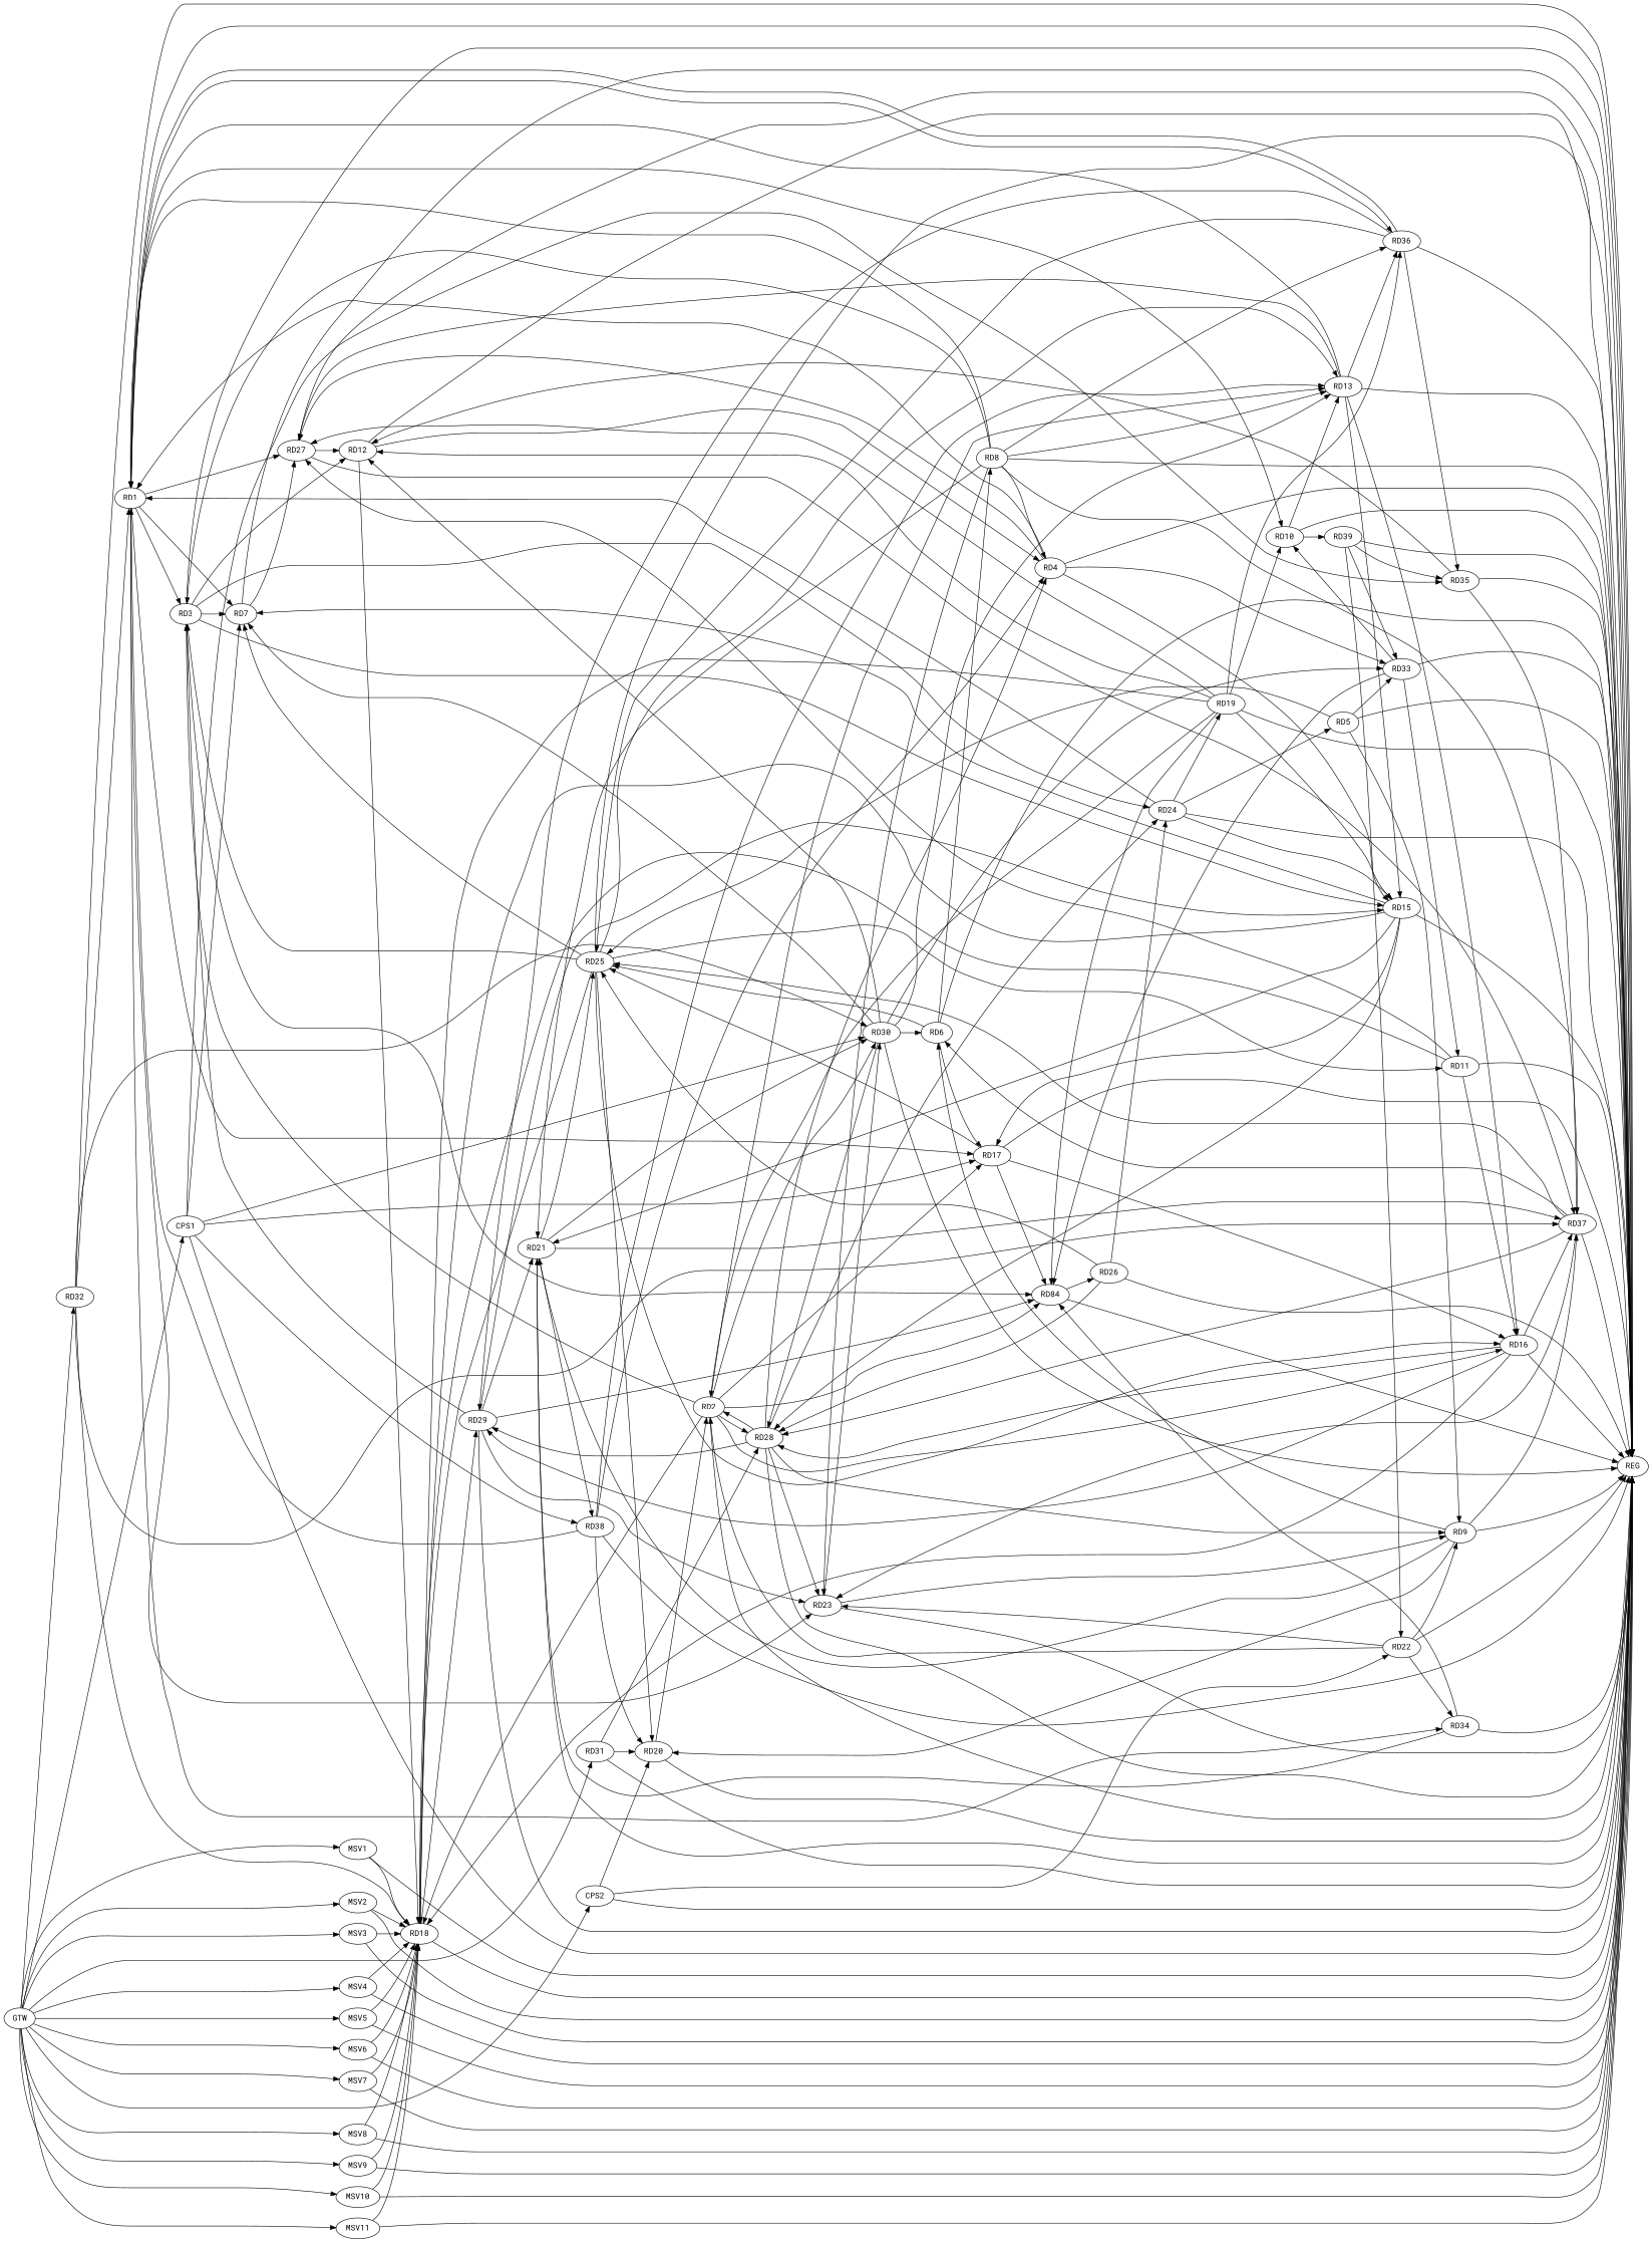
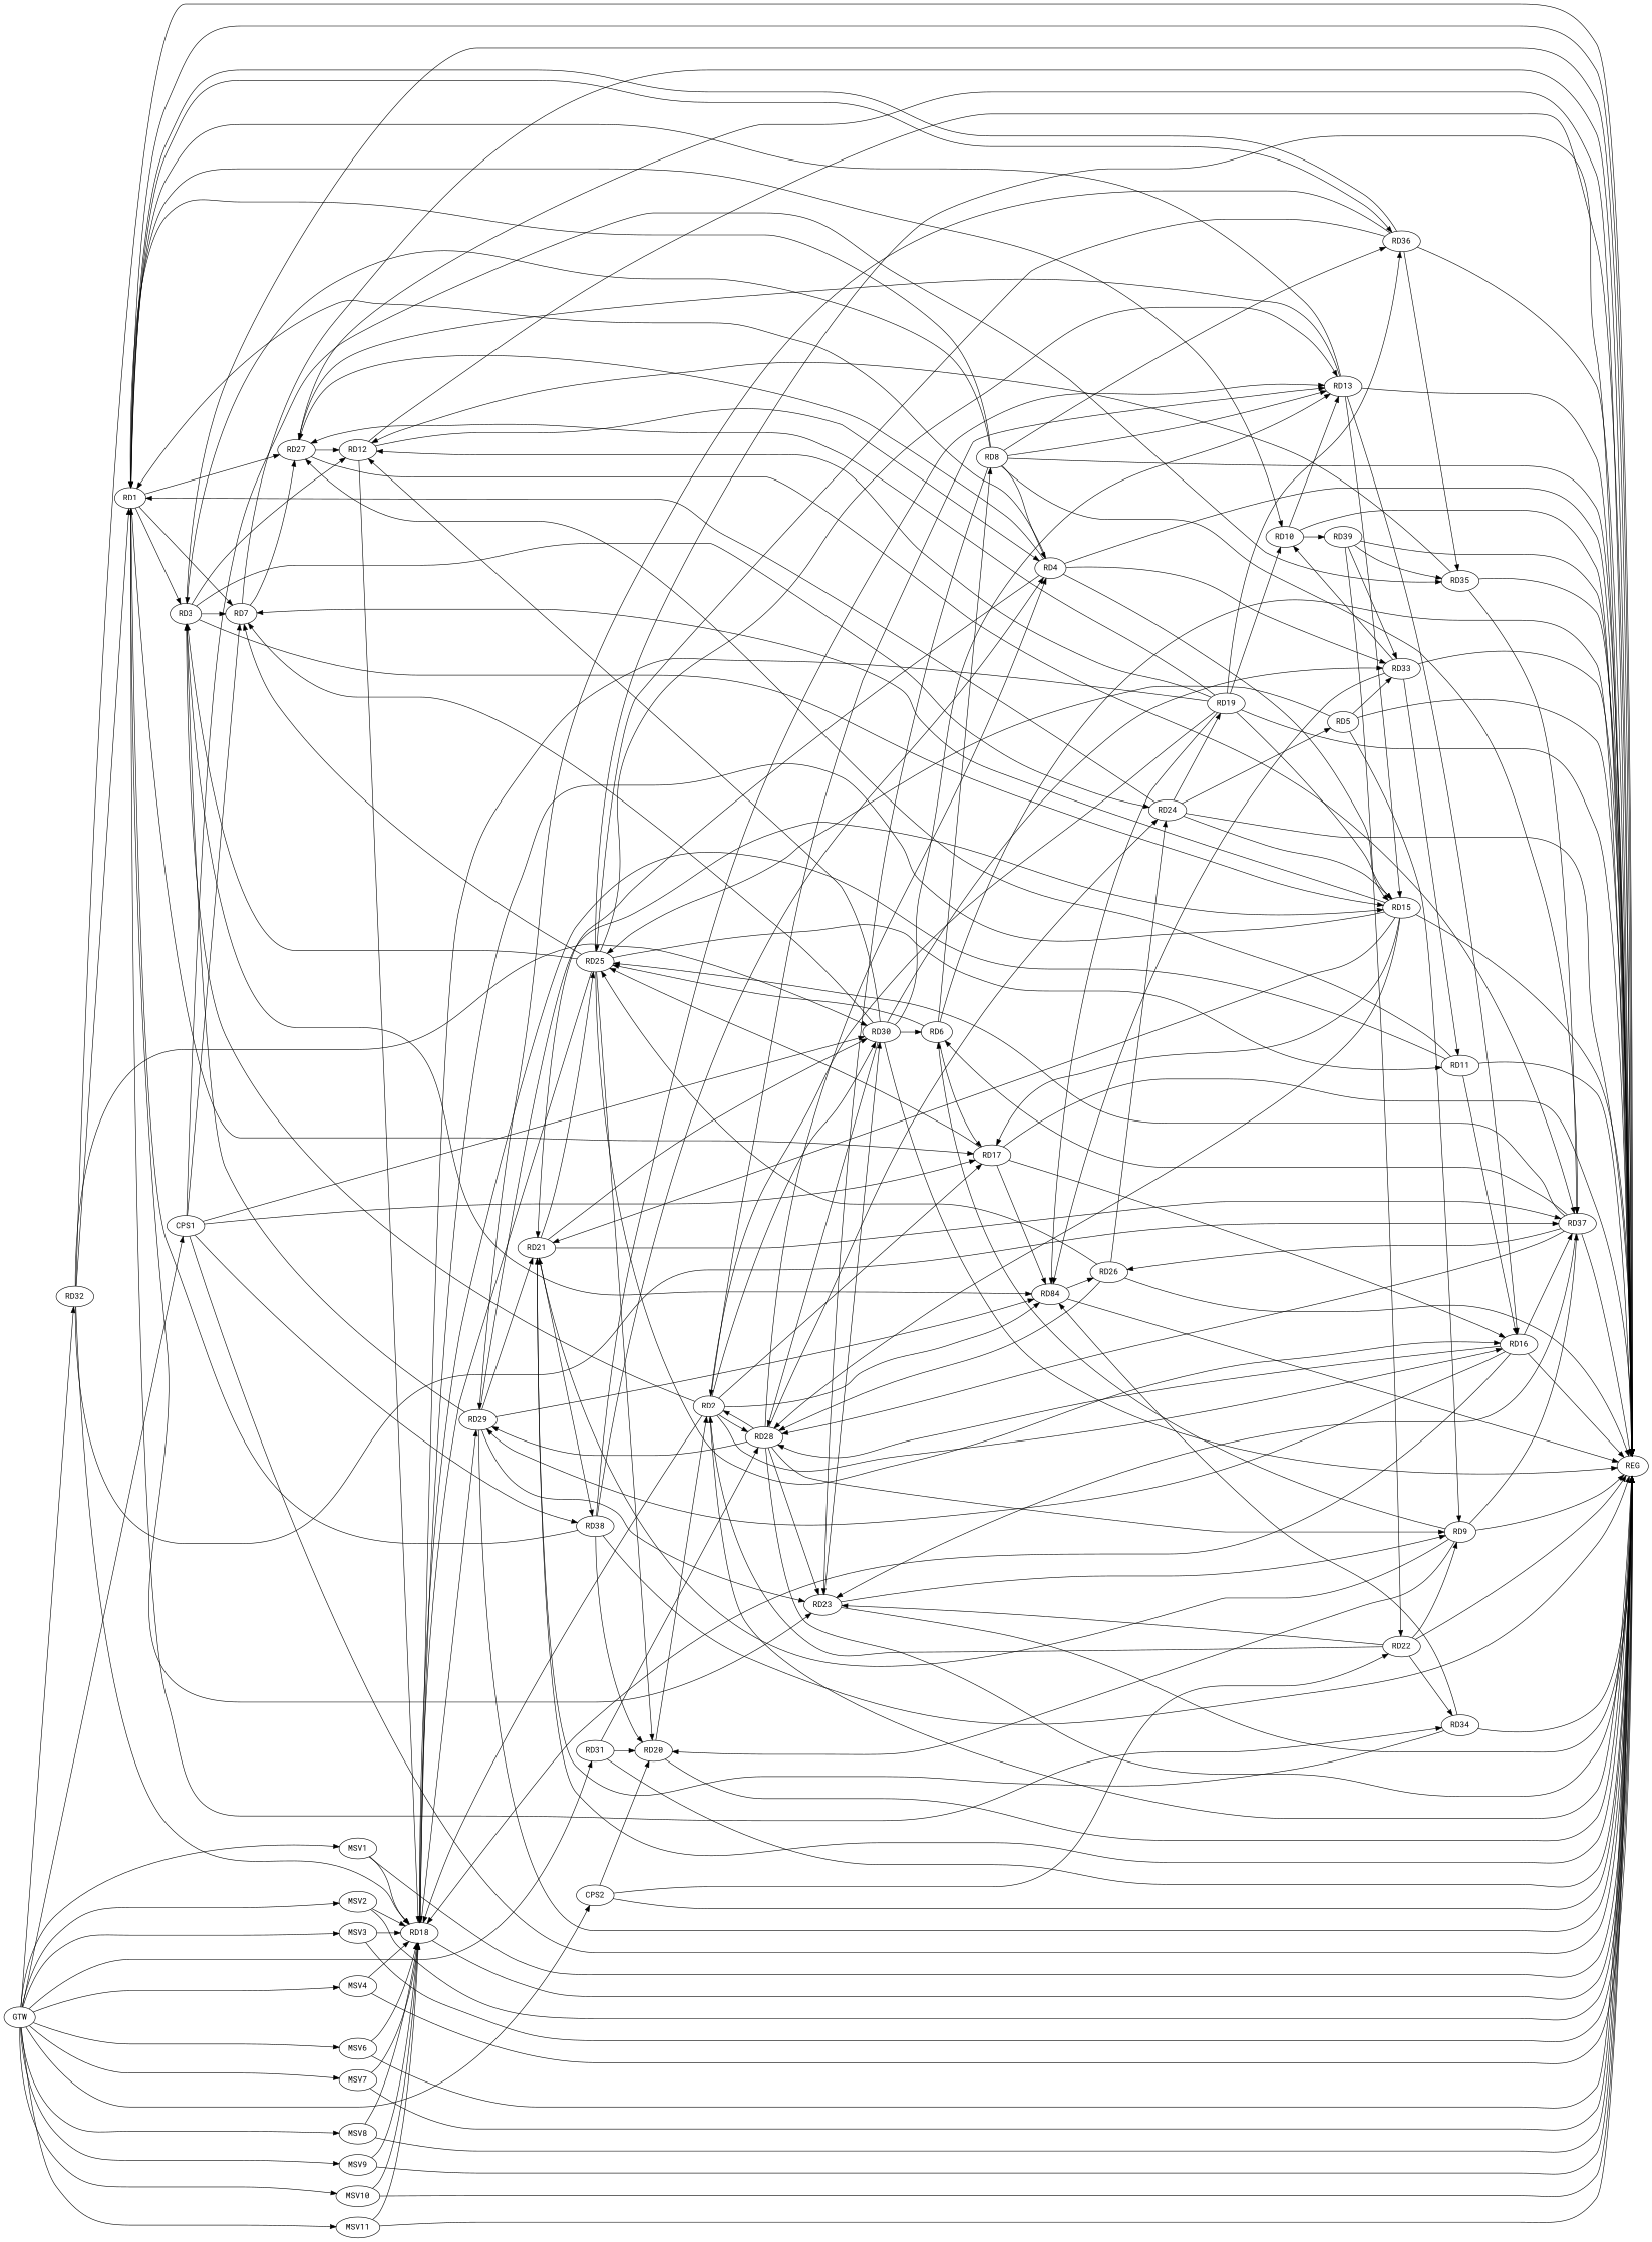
  strict digraph {
    fontname="Roboto Mono"
    rankdir=LR
    node [fontname="Roboto Mono"]
    edge [fontname="Roboto Mono"]
    n1 [label=RD1]
    n2 [label=RD3]
    n3 [label=RD7]
    n4 [label=RD10]
    n5 [label=RD17]
    n6 [label=RD23]
    n7 [label=RD27]
    n8 [label=RD34]
    n9 [label=RD36]
    n10 [label=REG]
    n11 [label=RD84]
    n12 [label=RD12]
    n13 [label=RD15]
    n14 [label=RD24]
    n15 [label=RD13]
    n16 [label=RD39]
    n17 [label=RD16]
    n18 [label=RD25]
    n19 [label=RD30]
    n20 [label=RD9]
    n21 [label=RD37]
    n22 [label=RD21]
    n23 [label=RD29]
    n24 [label=RD35]
    n25 [label=RD2]
    n26 [label=RD18]
    n27 [label=RD28]
    n28 [label=RD26]
    n29 [label=RD4]
    n30 [label=RD33]
    n31 [label=RD6]
    n32 [label=RD5]
    n33 [label=RD19]
    n34 [label=RD11]
    n35 [label=RD20]
    n36 [label=RD8]
    n37 [label=RD38]
    n38 [label=RD22]
    n39 [label=RD31]
    n40 [label=RD32]
    n41 [label=CPS1]
    n42 [label=CPS2]
    n43 [label=GTW]
    n44 [label=MSV1]
    n45 [label=MSV2]
    n46 [label=MSV3]
    n47 [label=MSV4]
-   n48 [label=MSV5]
    n49 [label=MSV6]
    n50 [label=MSV7]
    n51 [label=MSV8]
    n52 [label=MSV9]
    n53 [label=MSV10]
    n54 [label=MSV11]
    n1 -> n2
    n1 -> n3
    n1 -> n4
    n1 -> n5
    n1 -> n6
    n1 -> n7
    n1 -> n8
    n1 -> n9
    n1 -> n10
    n2 -> n3
    n2 -> n10
    n2 -> n11
    n2 -> n12
    n2 -> n13
    n2 -> n14
    n3 -> n7
    n3 -> n10
    n4 -> n10
    n4 -> n15
    n4 -> n16
    n5 -> n10
    n5 -> n11
    n5 -> n17
    n5 -> n18
    n6 -> n10
    n6 -> n19
    n6 -> n20
    n7 -> n10
    n7 -> n12
    n7 -> n21
    n8 -> n10
    n8 -> n11
    n8 -> n22
    n9 -> n1
    n9 -> n10
    n9 -> n18
    n9 -> n23
    n9 -> n24
    n11 -> n10
    n11 -> n28
    n12 -> n10
    n12 -> n26
    n12 -> n29
    n13 -> n3
    n13 -> n5
    n13 -> n10
    n13 -> n22
    n13 -> n26
    n13 -> n27
    n14 -> n1
    n14 -> n10
    n14 -> n13
    n14 -> n32
    n14 -> n33
    n15 -> n1
    n15 -> n7
-   n15 -> n9
    n15 -> n10
    n15 -> n13
    n15 -> n17
    n16 -> n10
    n16 -> n24
    n16 -> n30
    n16 -> n38
    n17 -> n10
    n17 -> n21
    n17 -> n23
    n17 -> n26
    n17 -> n27
    n18 -> n2
    n18 -> n3
    n18 -> n10
    n18 -> n15
    n18 -> n17
    n18 -> n26
    n18 -> n34
    n18 -> n35
    n19 -> n3
    n19 -> n10
    n19 -> n12
    n19 -> n15
    n19 -> n27
    n19 -> n30
    n19 -> n31
    n20 -> n10
    n20 -> n21
    n20 -> n22
    n20 -> n31
    n20 -> n35
    n21 -> n6
    n21 -> n10
    n21 -> n18
    n21 -> n27
+   n21 -> n28
    n21 -> n31
    n22 -> n10
    n22 -> n18
    n22 -> n19
    n22 -> n21
    n22 -> n37
    n23 -> n2
    n23 -> n6
    n23 -> n10
    n23 -> n11
    n23 -> n13
    n23 -> n22
    n24 -> n10
    n24 -> n12
    n24 -> n21
    n25 -> n2
    n25 -> n5
    n25 -> n10
    n25 -> n11
    n25 -> n15
    n25 -> n17
    n25 -> n19
    n25 -> n26
    n25 -> n27
    n26 -> n10
    n26 -> n23
    n27 -> n6
    n27 -> n10
    n27 -> n14
    n27 -> n20
    n27 -> n23
    n27 -> n25
    n27 -> n29
    n28 -> n10
    n28 -> n14
    n28 -> n18
    n28 -> n27
    n29 -> n1
    n29 -> n7
    n29 -> n10
    n29 -> n13
    n29 -> n30
    n30 -> n4
    n30 -> n10
    n30 -> n11
    n30 -> n34
    n31 -> n5
    n31 -> n10
    n31 -> n18
    n31 -> n36
    n32 -> n10
    n32 -> n18
    n32 -> n20
    n32 -> n30
    n33 -> n4
    n33 -> n7
    n33 -> n9
    n33 -> n10
    n33 -> n11
    n33 -> n12
    n33 -> n13
    n33 -> n25
    n33 -> n26
    n34 -> n7
    n34 -> n10
    n34 -> n17
    n34 -> n26
    n35 -> n10
    n35 -> n25
    n36 -> n1
    n36 -> n2
    n36 -> n6
    n36 -> n9
    n36 -> n10
    n36 -> n15
    n36 -> n21
-   n36 -> n22
+   n29 -> n22
    n36 -> n29
    n37 -> n1
    n37 -> n10
    n37 -> n15
    n37 -> n29
    n37 -> n35
    n38 -> n6
    n38 -> n8
    n38 -> n10
    n38 -> n20
    n38 -> n25
    n39 -> n10
    n39 -> n27
    n39 -> n35
    n40 -> n1
    n40 -> n10
    n40 -> n19
    n40 -> n21
    n40 -> n26
    n41 -> n3
    n41 -> n5
    n41 -> n10
    n41 -> n19
    n41 -> n24
    n41 -> n37
    n42 -> n10
    n42 -> n35
    n42 -> n38
    n43 -> n39
    n43 -> n40
    n43 -> n41
    n43 -> n42
    n43 -> n44
    n43 -> n45
    n43 -> n46
    n43 -> n47
-   n43 -> n48
    n43 -> n49
    n43 -> n50
    n43 -> n51
    n43 -> n52
    n43 -> n53
    n43 -> n54
    n44 -> n10
    n44 -> n26
    n45 -> n10
    n45 -> n26
    n46 -> n10
    n46 -> n26
    n47 -> n10
    n47 -> n26
-   n48 -> n10
-   n48 -> n26
    n49 -> n10
    n49 -> n26
    n50 -> n10
    n50 -> n26
    n51 -> n10
    n51 -> n26
    n52 -> n10
    n52 -> n26
    n53 -> n10
    n53 -> n26
    n54 -> n10
    n54 -> n26
  }
